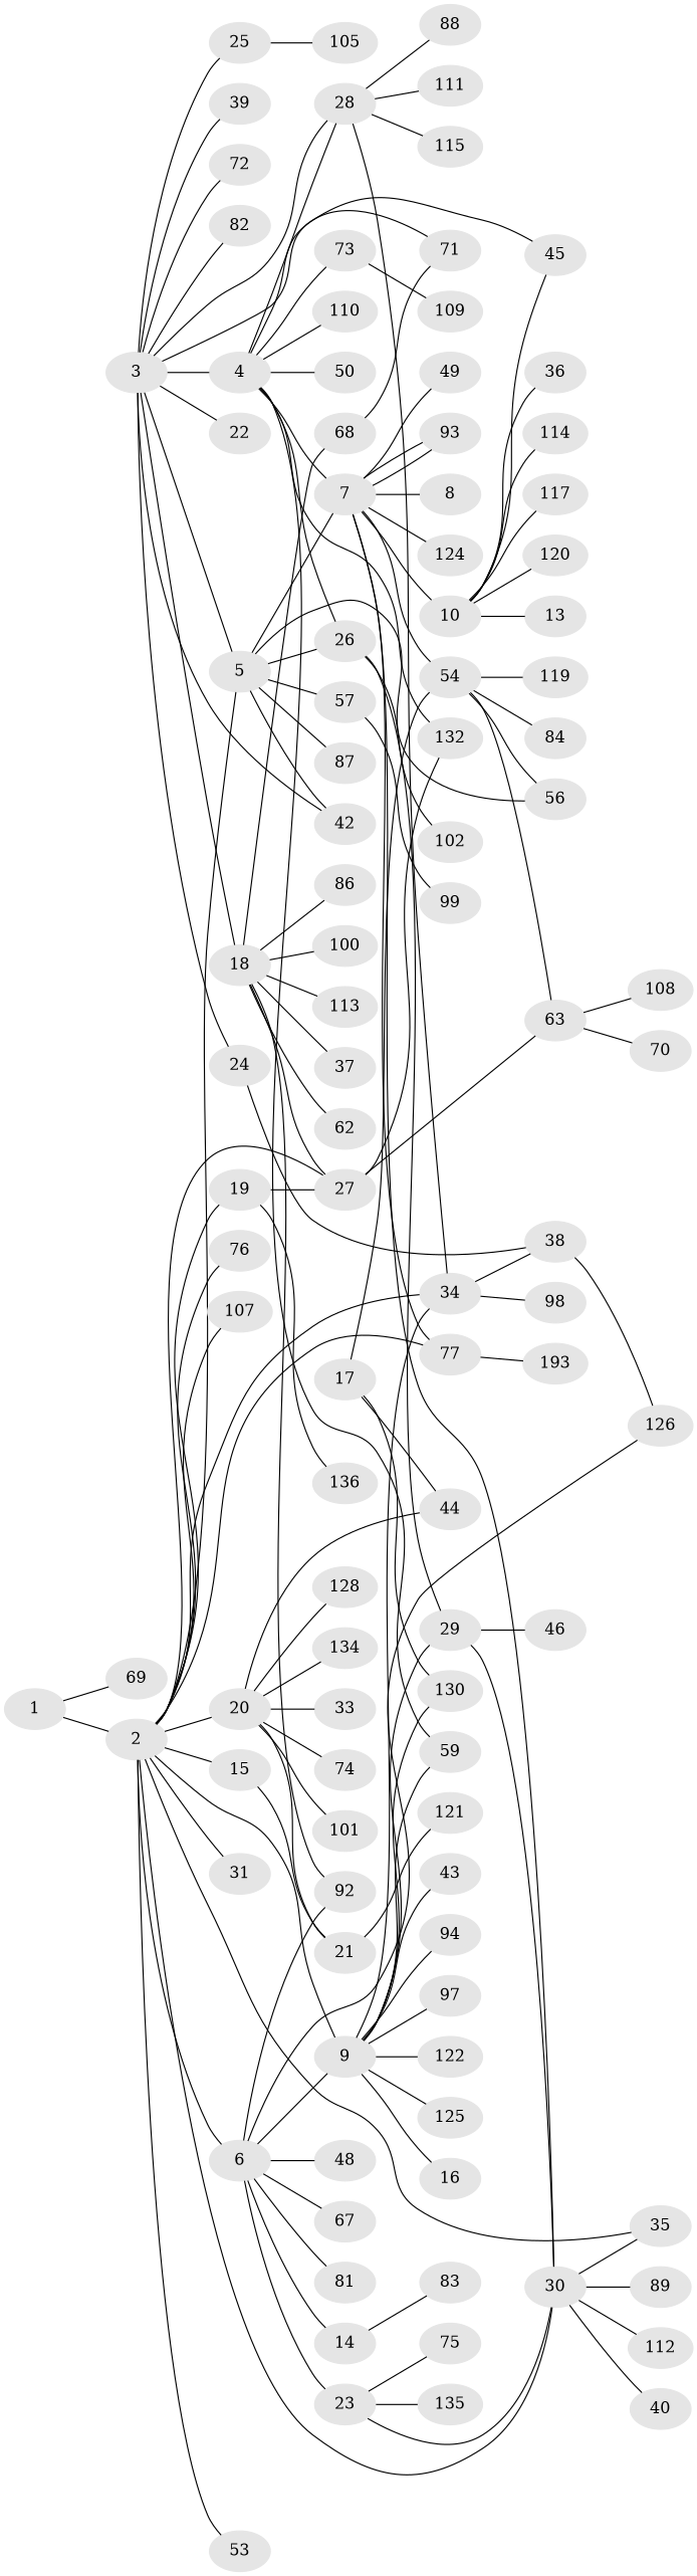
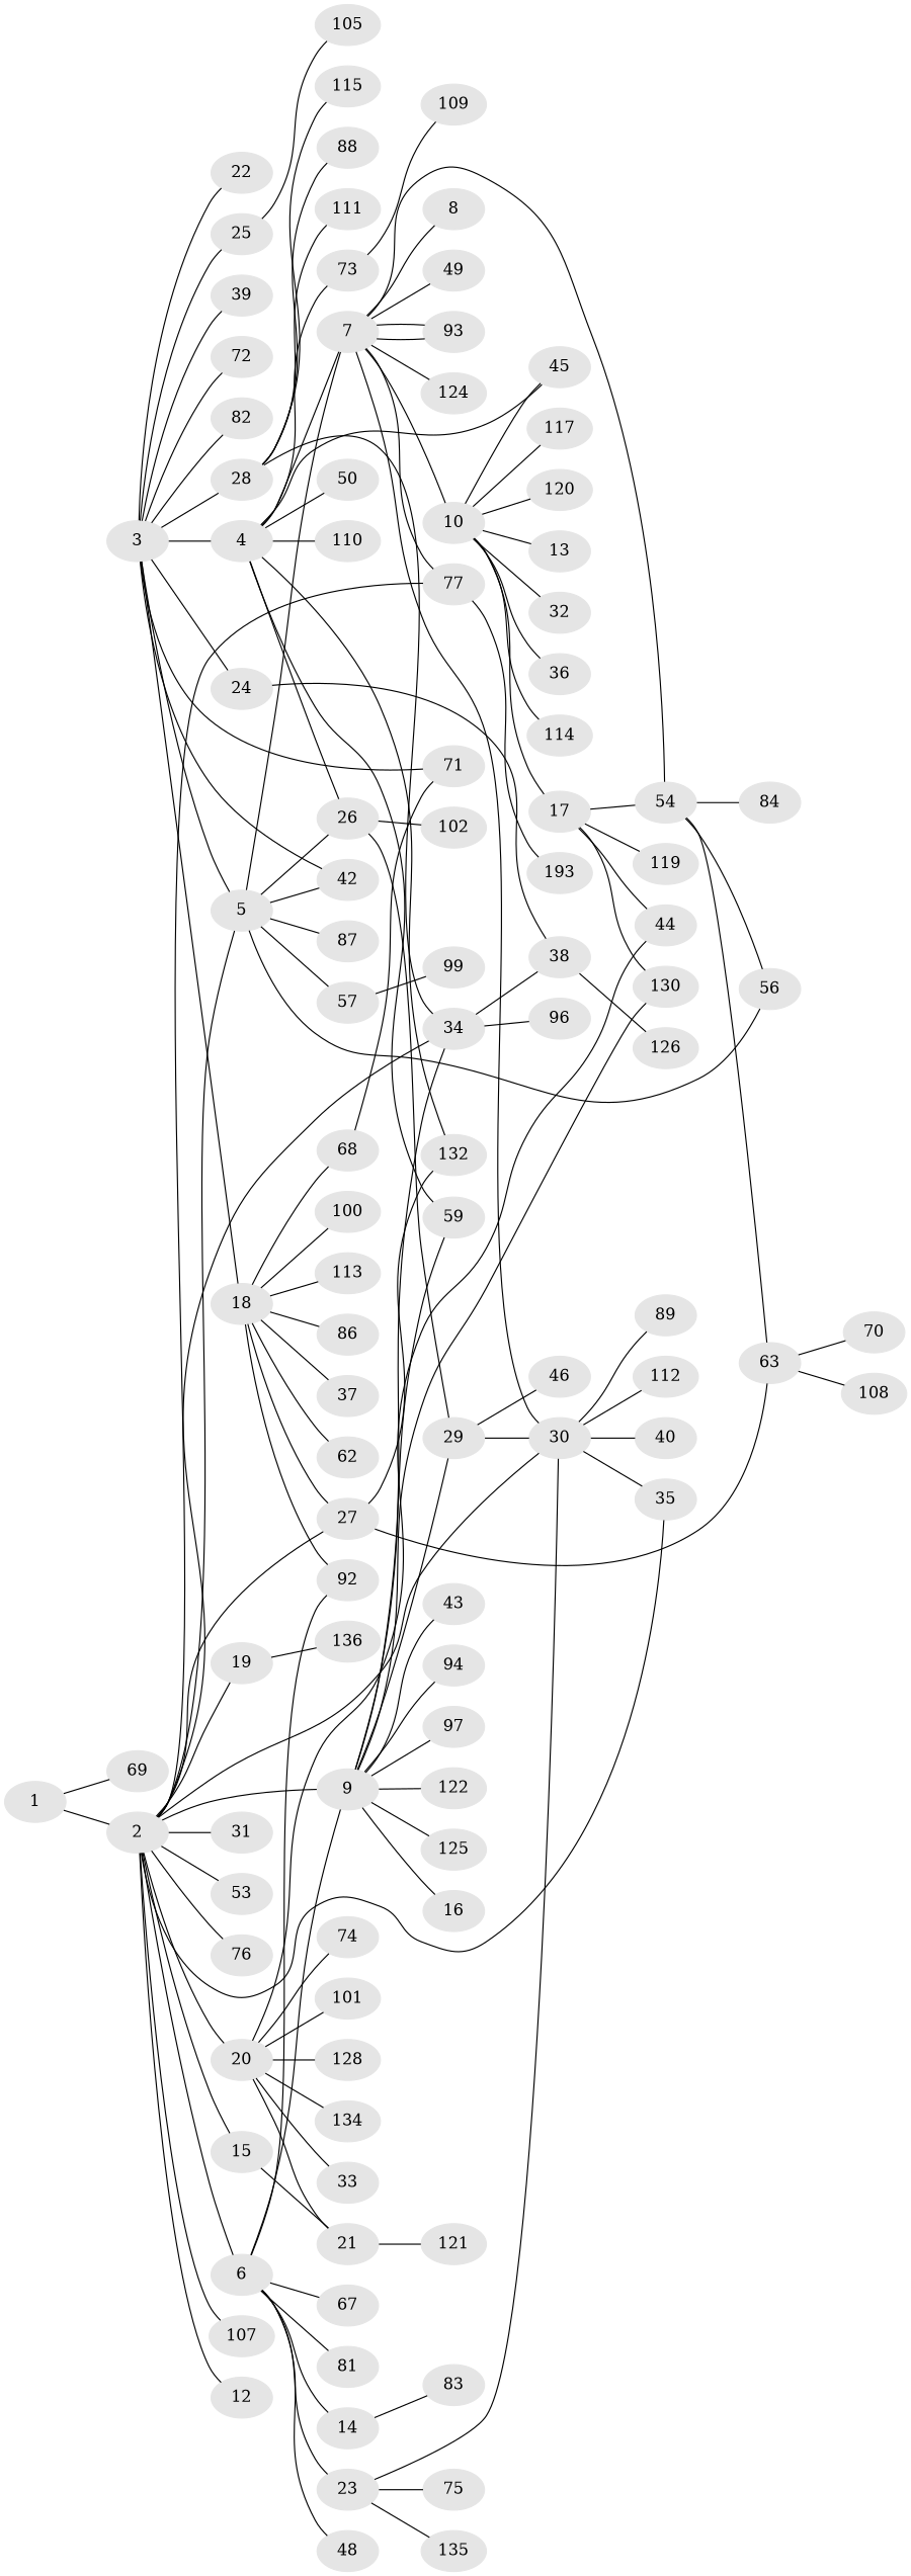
  graph {
    rankdir=LR
    node [color=gray90 style=filled]
    2 [super="+80"]
    5 [super="+51"]
    6 [super="+90"]
    9 [super="+91"]
+   12
    15
    19 [super="+58"]
    20 [super="+66"]
    27 [super="+55"]
    30 [super="+65"]
    31
    34 [super="+123"]
    35
    53
    76
    77
    107
    1
    69
    3 [super="+129"]
    4 [super="+106"]
    18 [super="+60"]
    22
    24 [super="+79"]
    25
    28 [super="+41"]
    39
    42
    71
    72
    82
    7 [super="+116"]
    26 [super="+96"]
    56
    57
    87
    14
    23 [super="+61"]
    48
    67
    81
    92
    126 [super="+127"]
    59 [super="+104"]
    16 [super="+118"]
    29 [super="+47"]
    43
    94
    97
    122
    125
    130
    21 [super="+85"]
    136
    44 [super="+52"]
    33
    74
    101
    128
    134
    132
    63 [super="+95"]
    40
    89
    112
    38
-   98
+   98 [label=96]
    n68 [label=193]
    45
    50
    73
    110
    37
    62
    68
    86
    100
    113
    105
    88
    111
    115
    8 [super="+133"]
    10 [super="+11"]
    49 [super="+131"]
    93
    124
    54 [super="+78"]
    102
    109
    99
    83
    75
    135
    13
    17 [super="+64"]
+   32
    36
    114
    117
    120
    46
    121
    84
    119
    70
    108
    2 -- 5
    2 -- 6
    2 -- 9 [weight=2]
+   2 -- 12
    2 -- 15
    2 -- 19
    2 -- 20
    2 -- 27
    2 -- 30
    2 -- 31
    2 -- 34
    2 -- 35
    2 -- 53
    2 -- 76
    2 -- 77
    2 -- 107
    5 -- 42
    5 -- 7
    5 -- 26
    5 -- 56
    5 -- 57
    5 -- 87
    6 -- 9
    6 -- 14
    6 -- 23
    6 -- 48
    6 -- 67
    6 -- 81
    6 -- 92
-   6 -- 126
    9 -- 34
    9 -- 59
    9 -- 16
    9 -- 29
    9 -- 43
    9 -- 94
    9 -- 97
    9 -- 122
    9 -- 125
    9 -- 130
    15 -- 21
-   19 -- 27
    19 -- 136
    20 -- 21
    20 -- 44
    20 -- 33
    20 -- 74
    20 -- 101
    20 -- 128
    20 -- 134
    27 -- 132
    27 -- 63
    30 -- 35
    30 -- 40
    30 -- 89
    30 -- 112
    34 -- 38
    34 -- 98
    77 -- n68
    1 -- 2
    1 -- 69
    3 -- 5
    3 -- 4
    3 -- 18 [weight=2]
    3 -- 22
    3 -- 24
    3 -- 25
    3 -- 28
    3 -- 39
    3 -- 42
    3 -- 71
    3 -- 72
    3 -- 82
-   4 -- 28
    4 -- 7
    4 -- 26
    4 -- 59
    4 -- 132
    4 -- 45
    4 -- 50
    4 -- 73
    4 -- 110
    18 -- 27
    18 -- 92
    18 -- 37
    18 -- 62
    18 -- 68
    18 -- 86
    18 -- 100
    18 -- 113
    24 -- 38
    25 -- 105
    28 -- 34
    28 -- 88
    28 -- 111
    28 -- 115
    7 -- 30
    7 -- 77
    7 -- 8
    7 -- 10
    7 -- 49
    7 -- 93
    7 -- 93
    7 -- 124
    7 -- 54
    26 -- 29
    26 -- 102
    57 -- 99
    14 -- 83
    23 -- 30
    23 -- 75
    23 -- 135
    29 -- 30 [weight=2]
    29 -- 46
    21 -- 121
    63 -- 70
    63 -- 108
    38 -- 126
    73 -- 109
    68 -- 71
    10 -- 45
    10 -- 13
+   10 -- 17
+   10 -- 32
    10 -- 36
    10 -- 114
    10 -- 117
    10 -- 120
    54 -- 56
    54 -- 63
    54 -- 84
-   54 -- 119
+   17 -- 119
    17 -- 130
    17 -- 44
    17 -- 54
  }
